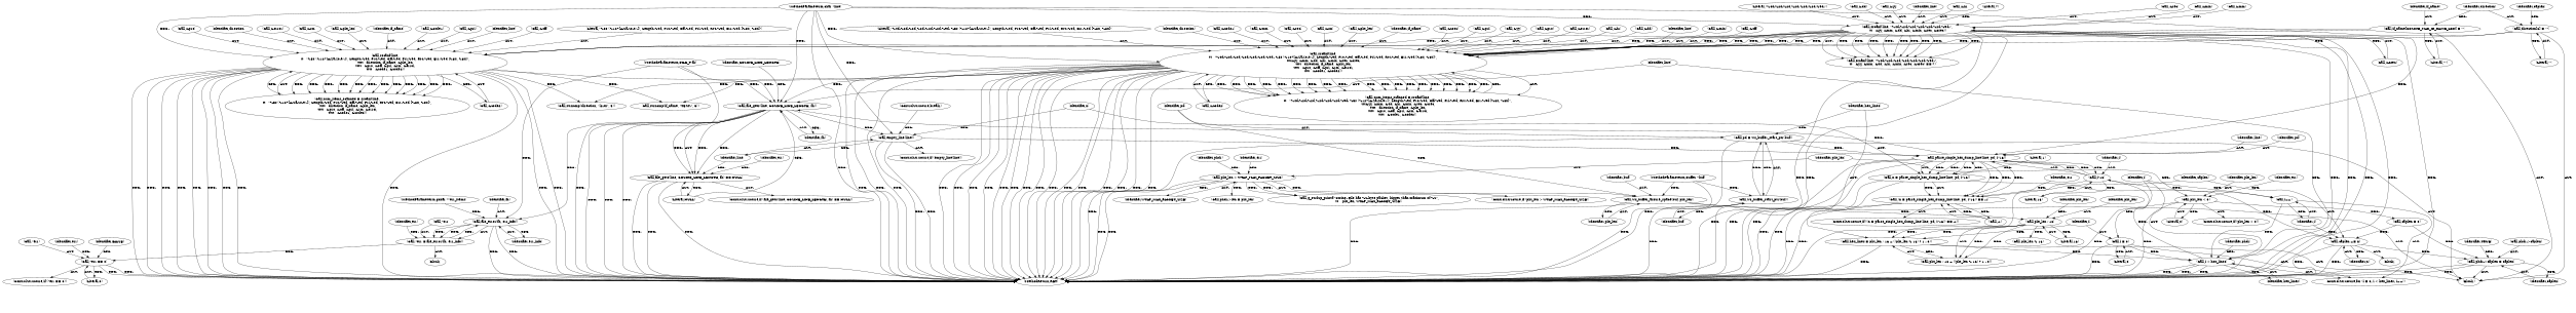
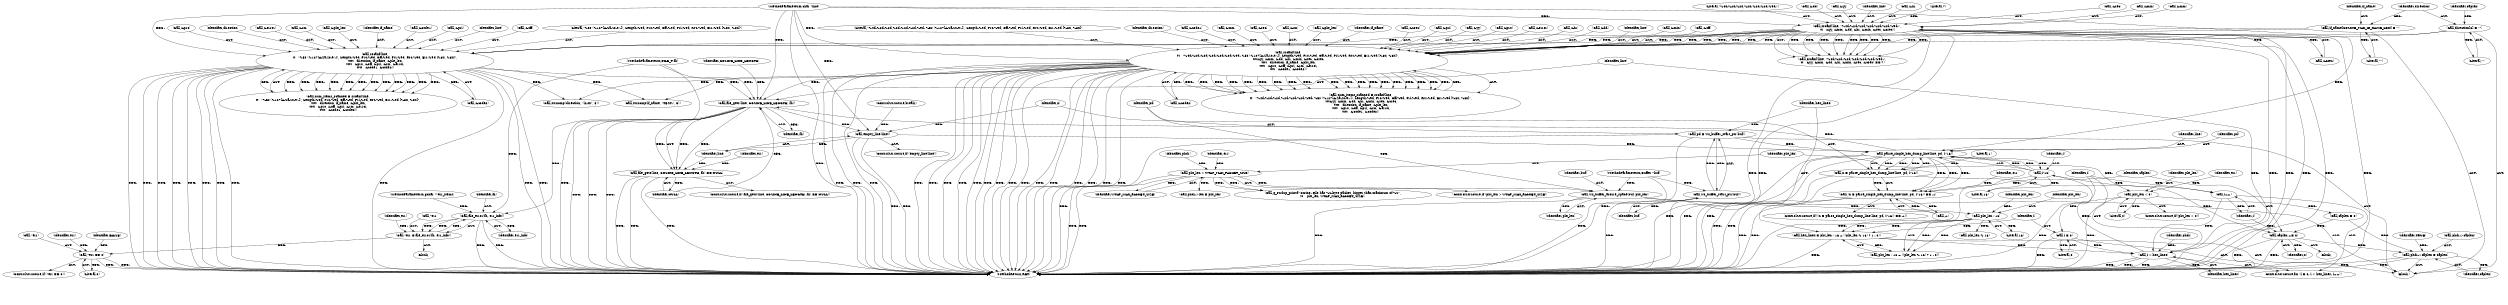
  digraph {
    n1 [label="(Call,file_gets(line, COSINE_LINE_LENGTH, fh))"]
    n2 [label="(Call,empty_line(line))"]
    n3 [label="(Call,file_gets(line, COSINE_LINE_LENGTH, fh) == NULL)"]
    n4 [label="(Call,file_error(fh, err_info))"]
    n5 [label="(MethodReturn,RET)"]
    n6 [label="(Identifier,fh)"]
    n7 [label="(Call,parse_single_hex_dump_line(line, pd, i*16))"]
    n8 [label="(Identifier,line)"]
    n9 [label="(ControlStructure,if (empty_line(line)))"]
    n10 [label="(ControlStructure,if (file_gets(line, COSINE_LINE_LENGTH, fh) == NULL))"]
-   n11 [label="(Literal,NULL)"]
+   n11 [label="(Identifier,NULL)"]
    n12 [label="(Call,*err = file_error(fh, err_info))"]
    n13 [label="(Identifier,err_info)"]
    n14 [label="(Call,sscanf(line,\n\t\t   \"%4d-%2d-%2d,%2d:%2d:%2d.%9d: %5s (%127[A-Za-z0-9/:]), Length:%9d, Pro:%9d, Off:%9d, Pri:%9d, RM:%9d, Err:%9d [%8x, %8x]\",\n \t\t\t&yy, &mm, &dd, &hr, &min, &sec, &csec,\n \t\t\t\t   direction, if_name, &pkt_len,\n \t\t\t\t   &pro, &off, &pri, &rm, &error,\n\t\t\t\t   &code1, &code2))"]
    n15 [label="(Call,strncmp(direction, \"l2-tx\", 5))"]
    n16 [label="(Call,&code2)"]
    n17 [label="(Call,num_items_scanned = sscanf(line,\n\t\t   \"%4d-%2d-%2d,%2d:%2d:%2d.%9d: %5s (%127[A-Za-z0-9/:]), Length:%9d, Pro:%9d, Off:%9d, Pri:%9d, RM:%9d, Err:%9d [%8x, %8x]\",\n \t\t\t&yy, &mm, &dd, &hr, &min, &sec, &csec,\n \t\t\t\t   direction, if_name, &pkt_len,\n \t\t\t\t   &pro, &off, &pri, &rm, &error,\n\t\t\t\t   &code1, &code2))"]
    n18 [label="(Call,strncmp(if_name, \"TEST:\", 5))"]
    n19 [label="(Call,sscanf(line, \"%4d-%2d-%2d,%2d:%2d:%2d.%9d:\",\n \t\t   &yy, &mm, &dd, &hr, &min, &sec, &csec))"]
    n20 [label="(Call,sscanf(line,\n\t\t   \"%5s (%127[A-Za-z0-9/:]), Length:%9d, Pro:%9d, Off:%9d, Pri:%9d, RM:%9d, Err:%9d [%8x, %8x]\",\n \t\t\t\t   direction, if_name, &pkt_len,\n \t\t\t\t   &pro, &off, &pri, &rm, &error,\n \t\t\t\t   &code1, &code2))"]
    n21 [label="(Call,&csec)"]
    n22 [label="(Call,sscanf(line, \"%4d-%2d-%2d,%2d:%2d:%2d.%9d:\",\n \t\t   &yy, &mm, &dd, &hr, &min, &sec, &csec) == 7)"]
    n23 [label="(Call,num_items_scanned = sscanf(line,\n\t\t   \"%5s (%127[A-Za-z0-9/:]), Length:%9d, Pro:%9d, Off:%9d, Pri:%9d, RM:%9d, Err:%9d [%8x, %8x]\",\n \t\t\t\t   direction, if_name, &pkt_len,\n \t\t\t\t   &pro, &off, &pri, &rm, &error,\n \t\t\t\t   &code1, &code2))"]
    n24 [label="(Call,&code2)"]
    n25 [label="(MethodParameterIn,char *line)"]
    n26 [label="(Call,i*16)"]
    n27 [label="(Call,(n = parse_single_hex_dump_line(line, pd, i*16)) == -1)"]
    n28 [label="(Call,n = parse_single_hex_dump_line(line, pd, i*16))"]
    n29 [label="(Call,direction[6] = \"\")"]
    n30 [label="(Block,)"]
    n31 [label="(Literal,\"\")"]
    n32 [label="(Call,if_name[COSINE_MAX_IF_NAME_LEN] = \"\")"]
    n33 [label="(Literal,\"\")"]
    n34 [label="(Call,i++)"]
    n35 [label="(Literal,16)"]
    n36 [label="(Call,-1)"]
    n37 [label="(ControlStructure,if ((n = parse_single_hex_dump_line(line, pd, i*16)) == -1))"]
    n38 [label="(Call,caplen += n)"]
    n39 [label="(MethodParameterIn,FILE_T fh)"]
    n40 [label="(Call,pd = ws_buffer_start_ptr(buf))"]
    n41 [label="(Call,ws_buffer_start_ptr(buf))"]
    n42 [label="(Identifier,buf)"]
    n43 [label="(Call,ws_buffer_assure_space(buf, pkt_len))"]
    n44 [label="(Call,pkt_len / 16)"]
    n45 [label="(Identifier,pkt_len)"]
    n46 [label="(Call,hex_lines = pkt_len / 16 + ((pkt_len % 16) ? 1 : 0))"]
    n47 [label="(Call,pkt_len / 16 + ((pkt_len % 16) ? 1 : 0))"]
    n48 [label="(Call,pkt_len % 16)"]
    n49 [label="(Literal,16)"]
    n50 [label="(MethodParameterIn,Buffer *buf)"]
    n51 [label="(Call,pkt_len > WTAP_MAX_PACKET_SIZE)"]
    n52 [label="(Identifier,WTAP_MAX_PACKET_SIZE)"]
    n53 [label="(Call,phdr->len = pkt_len)"]
    n54 [label="(Call,g_strdup_printf(\"cosine: File has %u-byte packet, bigger than maximum of %u\",\n\t\t    pkt_len, WTAP_MAX_PACKET_SIZE))"]
    n55 [label="(ControlStructure,if (pkt_len > WTAP_MAX_PACKET_SIZE))"]
    n56 [label="(Call,pkt_len < 0)"]
    n57 [label="(ControlStructure,if (pkt_len < 0))"]
    n58 [label="(Literal,0)"]
    n59 [label="(Call,caplen = 0)"]
    n60 [label="(Call,i < hex_lines)"]
    n61 [label="(ControlStructure,for (i = 0; i < hex_lines; i++))"]
    n62 [label="(Identifier,i)"]
    n63 [label="(Identifier,hex_lines)"]
    n64 [label="(Call,i = 0)"]
    n65 [label="(Literal,0)"]
    n66 [label="(Call,*err == 0)"]
    n67 [label="(Block,)"]
    n68 [label="(ControlStructure,if (*err == 0))"]
    n69 [label="(Literal,0)"]
    n70 [label="(Call,phdr->caplen = caplen)"]
    n71 [label="(Identifier,n)"]
    n72 [label="(Block,)"]
    n73 [label="(Identifier,caplen)"]
    n74 [label="(Identifier,pd)"]
    n75 [label="(Identifier,line)"]
    n76 [label="(Literal,\"%4d-%2d-%2d,%2d:%2d:%2d.%9d: %5s (%127[A-Za-z0-9/:]), Length:%9d, Pro:%9d, Off:%9d, Pri:%9d, RM:%9d, Err:%9d [%8x, %8x]\")"]
    n77 [label="(Call,&pro)"]
    n78 [label="(Call,&hr)"]
    n79 [label="(Identifier,line)"]
    n80 [label="(Identifier,direction)"]
    n81 [label="(Call,&error)"]
    n82 [label="(ControlStructure,break;)"]
    n83 [label="(Identifier,phdr)"]
    n84 [label="(Identifier,direction)"]
    n85 [label="(Call,&code1)"]
    n86 [label="(Literal,7)"]
    n87 [label="(Call,&mm)"]
    n88 [label="(Identifier,if_name)"]
    n89 [label="(Call,&sec)"]
    n90 [label="(Identifier,pkt_len)"]
    n91 [label="(Identifier,hex_lines)"]
    n92 [label="(Call,&sec)"]
    n93 [label="(Call,&min)"]
    n94 [label="(Identifier,pkt_len)"]
    n95 [label="(Identifier,err)"]
    n96 [label="(Identifier,line)"]
    n97 [label="(Call,&rm)"]
    n98 [label="(Call,&rm)"]
    n99 [label="(Call,&mm)"]
    n100 [label="(Call,&pkt_len)"]
    n101 [label="(Identifier,err)"]
    n102 [label="(Identifier,err)"]
    n103 [label="(Identifier,if_name)"]
    n104 [label="(MethodParameterIn,gchar **err_items)"]
    n105 [label="(Identifier,err)"]
    n106 [label="(Call,&pkt_len)"]
    n107 [label="(Literal,1)"]
    n108 [label="(Identifier,i)"]
    n109 [label="(Call,&csec)"]
    n110 [label="(Literal,\"%4d-%2d-%2d,%2d:%2d:%2d.%9d:\")"]
    n111 [label="(Identifier,if_name)"]
    n112 [label="(Call,&pri)"]
    n113 [label="(Identifier,i)"]
    n114 [label="(Call,&code1)"]
    n115 [label="(Identifier,TRUE)"]
    n116 [label="(Identifier,pd)"]
    n117 [label="(Call,&yy)"]
    n118 [label="(Identifier,direction)"]
    n119 [label="(Identifier,i)"]
    n120 [label="(Identifier,FALSE)"]
    n121 [label="(Call,&pri)"]
    n122 [label="(Identifier,err)"]
    n123 [label="(Call,*err)"]
    n124 [label="(Call,*err)"]
    n125 [label="(Call,&pro)"]
    n126 [label="(Call,&dd)"]
    n127 [label="(Call,&yy)"]
    n128 [label="(Identifier,caplen)"]
    n129 [label="(Identifier,pkt_len)"]
    n130 [label="(Identifier,fh)"]
    n131 [label="(Identifier,line)"]
    n132 [label="(Call,&error)"]
    n133 [label="(Call,&off)"]
    n134 [label="(Call,&hr)"]
    n135 [label="(Identifier,pkt_len)"]
    n136 [label="(Call,&dd)"]
    n137 [label="(Identifier,phdr)"]
    n138 [label="(Identifier,COSINE_LINE_LENGTH)"]
    n139 [label="(Identifier,line)"]
    n140 [label="(Identifier,caplen)"]
    n141 [label="(Call,&min)"]
    n142 [label="(Literal,\"%5s (%127[A-Za-z0-9/:]), Length:%9d, Pro:%9d, Off:%9d, Pri:%9d, RM:%9d, Err:%9d [%8x, %8x]\")"]
    n143 [label="(Call,&off)"]
    n144 [label="(Identifier,err)"]
    n145 [label="(Call,phdr->caplen)"]
    n146 [label="(Identifier,buf)"]
    n147 [label="(Identifier,n)"]
    n1 -> n2 [label="DDG: "]
    n1 -> n3 [label="AST: "]
    n1 -> n3 [label="DDG: "]
    n1 -> n3 [label="DDG: "]
    n1 -> n3 [label="DDG: "]
    n1 -> n4 [label="DDG: "]
    n1 -> n5 [label="DDG: "]
    n1 -> n5 [label="DDG: "]
    n1 -> n5 [label="DDG: "]
    n1 -> n6 [label="CFG: "]
    n2 -> n5 [label="DDG: "]
    n2 -> n5 [label="DDG: "]
    n2 -> n7 [label="DDG: "]
    n2 -> n8 [label="CFG: "]
    n2 -> n9 [label="AST: "]
    n3 -> n5 [label="DDG: "]
    n3 -> n5 [label="DDG: "]
    n3 -> n5 [label="DDG: "]
    n3 -> n10 [label="AST: "]
    n3 -> n11 [label="CFG: "]
    n4 -> n5 [label="DDG: "]
    n4 -> n5 [label="DDG: "]
    n4 -> n12 [label="AST: "]
    n4 -> n12 [label="DDG: "]
    n4 -> n12 [label="DDG: "]
    n4 -> n13 [label="CFG: "]
    n6 -> n1 [label="AST: "]
    n7 -> n1 [label="DDG: "]
    n7 -> n5 [label="DDG: "]
    n7 -> n5 [label="DDG: "]
    n7 -> n5 [label="DDG: "]
    n7 -> n26 [label="CFG: "]
    n7 -> n27 [label="DDG: "]
    n7 -> n27 [label="DDG: "]
    n7 -> n27 [label="DDG: "]
    n7 -> n28 [label="AST: "]
    n7 -> n28 [label="DDG: "]
    n7 -> n28 [label="DDG: "]
    n7 -> n28 [label="DDG: "]
    n8 -> n2 [label="AST: "]
    n8 -> n3 [label="CFG: "]
    n11 -> n1 [label="CFG: "]
    n11 -> n3 [label="AST: "]
    n12 -> n4 [label="CFG: "]
    n12 -> n66 [label="DDG: "]
    n12 -> n67 [label="AST: "]
    n13 -> n4 [label="AST: "]
    n14 -> n1 [label="DDG: "]
    n14 -> n5 [label="DDG: "]
    n14 -> n5 [label="DDG: "]
    n14 -> n5 [label="DDG: "]
    n14 -> n5 [label="DDG: "]
    n14 -> n5 [label="DDG: "]
    n14 -> n5 [label="DDG: "]
    n14 -> n5 [label="DDG: "]
    n14 -> n5 [label="DDG: "]
    n14 -> n5 [label="DDG: "]
    n14 -> n5 [label="DDG: "]
    n14 -> n5 [label="DDG: "]
    n14 -> n5 [label="DDG: "]
    n14 -> n5 [label="DDG: "]
    n14 -> n5 [label="DDG: "]
    n14 -> n5 [label="DDG: "]
    n14 -> n5 [label="DDG: "]
    n14 -> n5 [label="DDG: "]
    n14 -> n5 [label="DDG: "]
    n14 -> n15 [label="DDG: "]
    n14 -> n16 [label="CFG: "]
    n14 -> n17 [label="AST: "]
    n14 -> n17 [label="DDG: "]
    n14 -> n17 [label="DDG: "]
    n14 -> n17 [label="DDG: "]
    n14 -> n17 [label="DDG: "]
    n14 -> n17 [label="DDG: "]
    n14 -> n17 [label="DDG: "]
    n14 -> n17 [label="DDG: "]
    n14 -> n17 [label="DDG: "]
    n14 -> n17 [label="DDG: "]
    n14 -> n17 [label="DDG: "]
    n14 -> n17 [label="DDG: "]
    n14 -> n17 [label="DDG: "]
    n14 -> n17 [label="DDG: "]
    n14 -> n17 [label="DDG: "]
    n14 -> n17 [label="DDG: "]
    n14 -> n17 [label="DDG: "]
    n14 -> n17 [label="DDG: "]
    n14 -> n17 [label="DDG: "]
    n14 -> n17 [label="DDG: "]
    n14 -> n18 [label="DDG: "]
    n16 -> n14 [label="AST: "]
    n17 -> n14 [label="CFG: "]
    n19 -> n5 [label="DDG: "]
    n19 -> n5 [label="DDG: "]
    n19 -> n5 [label="DDG: "]
    n19 -> n5 [label="DDG: "]
    n19 -> n5 [label="DDG: "]
    n19 -> n5 [label="DDG: "]
    n19 -> n5 [label="DDG: "]
    n19 -> n14 [label="DDG: "]
    n19 -> n14 [label="DDG: "]
    n19 -> n14 [label="DDG: "]
    n19 -> n14 [label="DDG: "]
    n19 -> n14 [label="DDG: "]
    n19 -> n14 [label="DDG: "]
    n19 -> n14 [label="DDG: "]
    n19 -> n14 [label="DDG: "]
    n19 -> n20 [label="DDG: "]
    n19 -> n21 [label="CFG: "]
    n19 -> n22 [label="AST: "]
    n19 -> n22 [label="DDG: "]
    n19 -> n22 [label="DDG: "]
    n19 -> n22 [label="DDG: "]
    n19 -> n22 [label="DDG: "]
    n19 -> n22 [label="DDG: "]
    n19 -> n22 [label="DDG: "]
    n19 -> n22 [label="DDG: "]
    n19 -> n22 [label="DDG: "]
    n19 -> n22 [label="DDG: "]
    n20 -> n1 [label="DDG: "]
    n20 -> n5 [label="DDG: "]
    n20 -> n5 [label="DDG: "]
    n20 -> n5 [label="DDG: "]
    n20 -> n5 [label="DDG: "]
    n20 -> n5 [label="DDG: "]
    n20 -> n5 [label="DDG: "]
    n20 -> n5 [label="DDG: "]
    n20 -> n5 [label="DDG: "]
    n20 -> n5 [label="DDG: "]
    n20 -> n5 [label="DDG: "]
    n20 -> n5 [label="DDG: "]
    n20 -> n15 [label="DDG: "]
    n20 -> n18 [label="DDG: "]
    n20 -> n23 [label="AST: "]
    n20 -> n23 [label="DDG: "]
    n20 -> n23 [label="DDG: "]
    n20 -> n23 [label="DDG: "]
    n20 -> n23 [label="DDG: "]
    n20 -> n23 [label="DDG: "]
    n20 -> n23 [label="DDG: "]
    n20 -> n23 [label="DDG: "]
    n20 -> n23 [label="DDG: "]
    n20 -> n23 [label="DDG: "]
    n20 -> n23 [label="DDG: "]
    n20 -> n23 [label="DDG: "]
    n20 -> n23 [label="DDG: "]
    n20 -> n24 [label="CFG: "]
    n21 -> n19 [label="AST: "]
    n23 -> n20 [label="CFG: "]
    n24 -> n20 [label="AST: "]
    n25 -> n1 [label="DDG: "]
    n25 -> n2 [label="DDG: "]
    n25 -> n5 [label="DDG: "]
    n25 -> n7 [label="DDG: "]
    n25 -> n14 [label="DDG: "]
    n25 -> n19 [label="DDG: "]
    n25 -> n20 [label="DDG: "]
    n26 -> n5 [label="DDG: "]
    n26 -> n7 [label="AST: "]
    n26 -> n7 [label="DDG: "]
    n26 -> n7 [label="DDG: "]
-   n26 -> n34 [label="DDG: "]
+   n26 -> n34 [label="CFG: "]
    n26 -> n35 [label="CFG: "]
    n27 -> n5 [label="DDG: "]
    n27 -> n5 [label="DDG: "]
    n27 -> n36 [label="CFG: "]
    n27 -> n37 [label="AST: "]
    n28 -> n5 [label="DDG: "]
    n28 -> n5 [label="DDG: "]
    n28 -> n7 [label="CFG: "]
    n28 -> n27 [label="AST: "]
    n28 -> n27 [label="DDG: "]
    n28 -> n38 [label="DDG: "]
    n29 -> n14 [label="DDG: "]
    n29 -> n20 [label="DDG: "]
    n29 -> n30 [label="AST: "]
    n29 -> n31 [label="CFG: "]
    n31 -> n29 [label="AST: "]
    n32 -> n14 [label="DDG: "]
    n32 -> n20 [label="DDG: "]
    n32 -> n30 [label="AST: "]
    n32 -> n33 [label="CFG: "]
    n33 -> n32 [label="AST: "]
    n34 -> n60 [label="DDG: "]
    n34 -> n61 [label="AST: "]
    n34 -> n62 [label="CFG: "]
    n35 -> n26 [label="AST: "]
    n36 -> n27 [label="AST: "]
    n36 -> n27 [label="DDG: "]
    n38 -> n5 [label="DDG: "]
    n38 -> n5 [label="DDG: "]
    n38 -> n70 [label="DDG: "]
    n38 -> n71 [label="CFG: "]
    n38 -> n72 [label="AST: "]
    n39 -> n1 [label="DDG: "]
    n39 -> n4 [label="DDG: "]
    n39 -> n5 [label="DDG: "]
    n40 -> n5 [label="DDG: "]
    n40 -> n5 [label="DDG: "]
    n40 -> n7 [label="DDG: "]
    n40 -> n30 [label="AST: "]
    n40 -> n41 [label="CFG: "]
    n41 -> n5 [label="DDG: "]
    n41 -> n40 [label="AST: "]
    n41 -> n40 [label="DDG: "]
    n41 -> n42 [label="CFG: "]
    n42 -> n41 [label="AST: "]
    n43 -> n5 [label="DDG: "]
    n43 -> n30 [label="AST: "]
    n43 -> n44 [label="DDG: "]
    n43 -> n45 [label="CFG: "]
    n44 -> n46 [label="DDG: "]
    n44 -> n46 [label="DDG: "]
    n44 -> n47 [label="AST: "]
    n44 -> n47 [label="DDG: "]
    n44 -> n47 [label="DDG: "]
    n44 -> n48 [label="DDG: "]
    n44 -> n49 [label="CFG: "]
    n45 -> n43 [label="AST: "]
    n46 -> n5 [label="DDG: "]
    n46 -> n30 [label="AST: "]
    n46 -> n47 [label="CFG: "]
    n46 -> n60 [label="DDG: "]
    n47 -> n46 [label="AST: "]
    n49 -> n44 [label="AST: "]
    n50 -> n5 [label="DDG: "]
    n50 -> n41 [label="DDG: "]
    n50 -> n43 [label="DDG: "]
    n51 -> n5 [label="DDG: "]
    n51 -> n5 [label="DDG: "]
    n51 -> n43 [label="DDG: "]
    n51 -> n52 [label="CFG: "]
    n51 -> n53 [label="DDG: "]
    n51 -> n54 [label="DDG: "]
    n51 -> n54 [label="DDG: "]
    n51 -> n55 [label="AST: "]
    n52 -> n51 [label="AST: "]
    n56 -> n5 [label="DDG: "]
    n56 -> n5 [label="DDG: "]
    n56 -> n57 [label="AST: "]
    n56 -> n58 [label="CFG: "]
    n56 -> n59 [label="DDG: "]
    n58 -> n56 [label="AST: "]
    n59 -> n38 [label="DDG: "]
    n59 -> n70 [label="DDG: "]
    n60 -> n5 [label="DDG: "]
    n60 -> n5 [label="DDG: "]
    n60 -> n5 [label="DDG: "]
    n60 -> n26 [label="DDG: "]
    n60 -> n61 [label="AST: "]
    n60 -> n63 [label="CFG: "]
    n62 -> n34 [label="AST: "]
    n62 -> n38 [label="CFG: "]
    n63 -> n60 [label="AST: "]
    n64 -> n5 [label="DDG: "]
    n64 -> n60 [label="DDG: "]
    n64 -> n61 [label="AST: "]
    n64 -> n65 [label="CFG: "]
    n65 -> n64 [label="AST: "]
    n66 -> n5 [label="DDG: "]
    n66 -> n5 [label="DDG: "]
    n66 -> n68 [label="AST: "]
    n66 -> n69 [label="CFG: "]
    n69 -> n66 [label="AST: "]
    n70 -> n5 [label="DDG: "]
    n70 -> n5 [label="DDG: "]
    n70 -> n30 [label="AST: "]
    n70 -> n73 [label="CFG: "]
    n71 -> n38 [label="AST: "]
    n73 -> n70 [label="AST: "]
    n74 -> n40 [label="AST: "]
    n74 -> n43 [label="CFG: "]
    n75 -> n19 [label="AST: "]
    n76 -> n14 [label="AST: "]
    n77 -> n20 [label="AST: "]
    n78 -> n19 [label="AST: "]
    n79 -> n1 [label="AST: "]
    n79 -> n60 [label="CFG: "]
    n80 -> n20 [label="AST: "]
    n81 -> n20 [label="AST: "]
    n82 -> n2 [label="CFG: "]
    n83 -> n51 [label="CFG: "]
    n84 -> n14 [label="AST: "]
    n85 -> n14 [label="AST: "]
    n86 -> n19 [label="CFG: "]
    n87 -> n14 [label="AST: "]
    n88 -> n32 [label="AST: "]
    n89 -> n14 [label="AST: "]
    n90 -> n44 [label="AST: "]
    n91 -> n40 [label="CFG: "]
    n91 -> n46 [label="AST: "]
    n92 -> n19 [label="AST: "]
    n93 -> n19 [label="AST: "]
    n94 -> n44 [label="CFG: "]
    n95 -> n12 [label="CFG: "]
    n96 -> n7 [label="AST: "]
    n97 -> n20 [label="AST: "]
    n98 -> n14 [label="AST: "]
    n99 -> n19 [label="AST: "]
    n100 -> n14 [label="AST: "]
    n101 -> n51 [label="CFG: "]
    n102 -> n27 [label="CFG: "]
    n103 -> n14 [label="AST: "]
    n104 -> n4 [label="DDG: "]
    n105 -> n66 [label="CFG: "]
    n106 -> n20 [label="AST: "]
    n107 -> n28 [label="CFG: "]
    n108 -> n46 [label="CFG: "]
    n108 -> n64 [label="AST: "]
    n109 -> n14 [label="AST: "]
    n110 -> n19 [label="AST: "]
    n111 -> n20 [label="AST: "]
    n112 -> n14 [label="AST: "]
    n113 -> n34 [label="CFG: "]
    n113 -> n60 [label="AST: "]
    n113 -> n64 [label="CFG: "]
    n114 -> n20 [label="AST: "]
    n115 -> n70 [label="CFG: "]
    n116 -> n7 [label="AST: "]
    n117 -> n14 [label="AST: "]
    n118 -> n29 [label="AST: "]
    n118 -> n32 [label="CFG: "]
    n119 -> n26 [label="AST: "]
    n120 -> n66 [label="CFG: "]
    n121 -> n20 [label="AST: "]
    n122 -> n3 [label="CFG: "]
    n123 -> n12 [label="AST: "]
    n124 -> n66 [label="AST: "]
    n125 -> n14 [label="AST: "]
    n126 -> n19 [label="AST: "]
    n127 -> n19 [label="AST: "]
    n128 -> n29 [label="CFG: "]
    n129 -> n51 [label="AST: "]
    n129 -> n56 [label="CFG: "]
    n130 -> n4 [label="AST: "]
    n131 -> n20 [label="AST: "]
    n132 -> n14 [label="AST: "]
    n133 -> n20 [label="AST: "]
    n134 -> n14 [label="AST: "]
    n135 -> n56 [label="AST: "]
    n136 -> n14 [label="AST: "]
    n137 -> n60 [label="CFG: "]
    n138 -> n1 [label="CFG: "]
    n139 -> n14 [label="AST: "]
    n140 -> n27 [label="CFG: "]
    n140 -> n38 [label="AST: "]
    n141 -> n14 [label="AST: "]
    n142 -> n20 [label="AST: "]
    n143 -> n14 [label="AST: "]
    n144 -> n56 [label="CFG: "]
    n145 -> n70 [label="AST: "]
    n146 -> n43 [label="AST: "]
    n147 -> n2 [label="CFG: "]
    n147 -> n28 [label="AST: "]
  }
